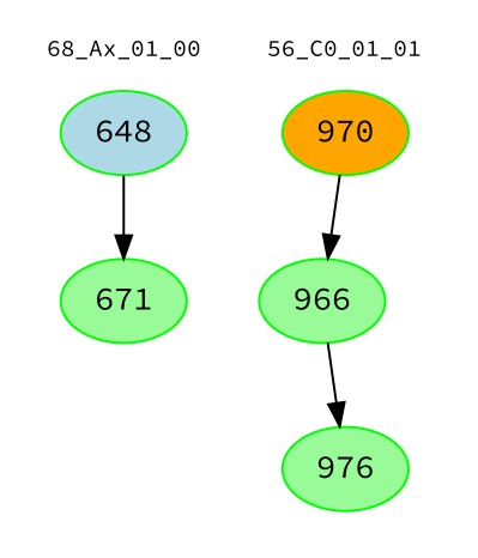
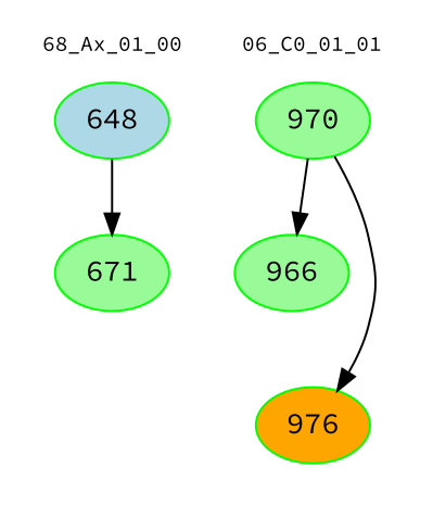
  digraph {
    fontname="Source Code Pro"
    node [color=green fillcolor=palegreen fontname="Source Code Pro" style=filled]
    edge [color=black fontname="Source Code Pro"]
    n1 [fillcolor=lightblue label=648]
    n2 [label=671]
-   n3 [fillcolor=orange label=970]
+   n3 [label=970]
    n4 [label=966]
-   n5 [label=976]
+   n5 [fillcolor=orange label=976]
    subgraph cluster_1 {
      color=white
      fontsize=10
      label="68_Ax_01_00"
      n1
      n2
    }
    subgraph cluster_2 {
      color=white
      fontsize=10
-     label="56_C0_01_01"
+     label="06_C0_01_01"
      n3
      n4
      n5
    }
    n1 -> n2
    n3 -> n4
-   n4 -> n5
+   n3 -> n5
  }
